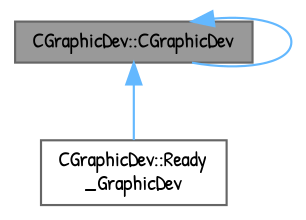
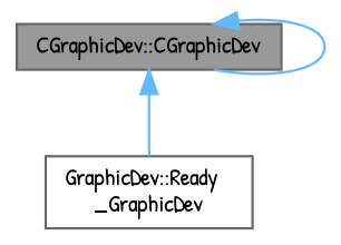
  digraph {
    rankdir=TB
    fontname="Patrick Hand"
    node [fontname="Patrick Hand" fontsize=10 shape=box style=filled]
    edge [color=steelblue1 dir=back fontname="Patrick Hand" fontsize=10 labelfontname=Helvetica labelfontsize=10 style=solid]
    n1 [color=gray40 fillcolor=grey60 fontcolor=black height=0.2 label="CGraphicDev::CGraphicDev" width=0.4]
-   n2 [color=grey40 fillcolor=white height=0.2 label="CGraphicDev::Ready\l_GraphicDev" width=0.4]
+   n2 [color=grey40 fillcolor=white height=0.2 label="GraphicDev::Ready\l_GraphicDev" width=0.4]
    n1 -> n1
    n1 -> n2
  }
